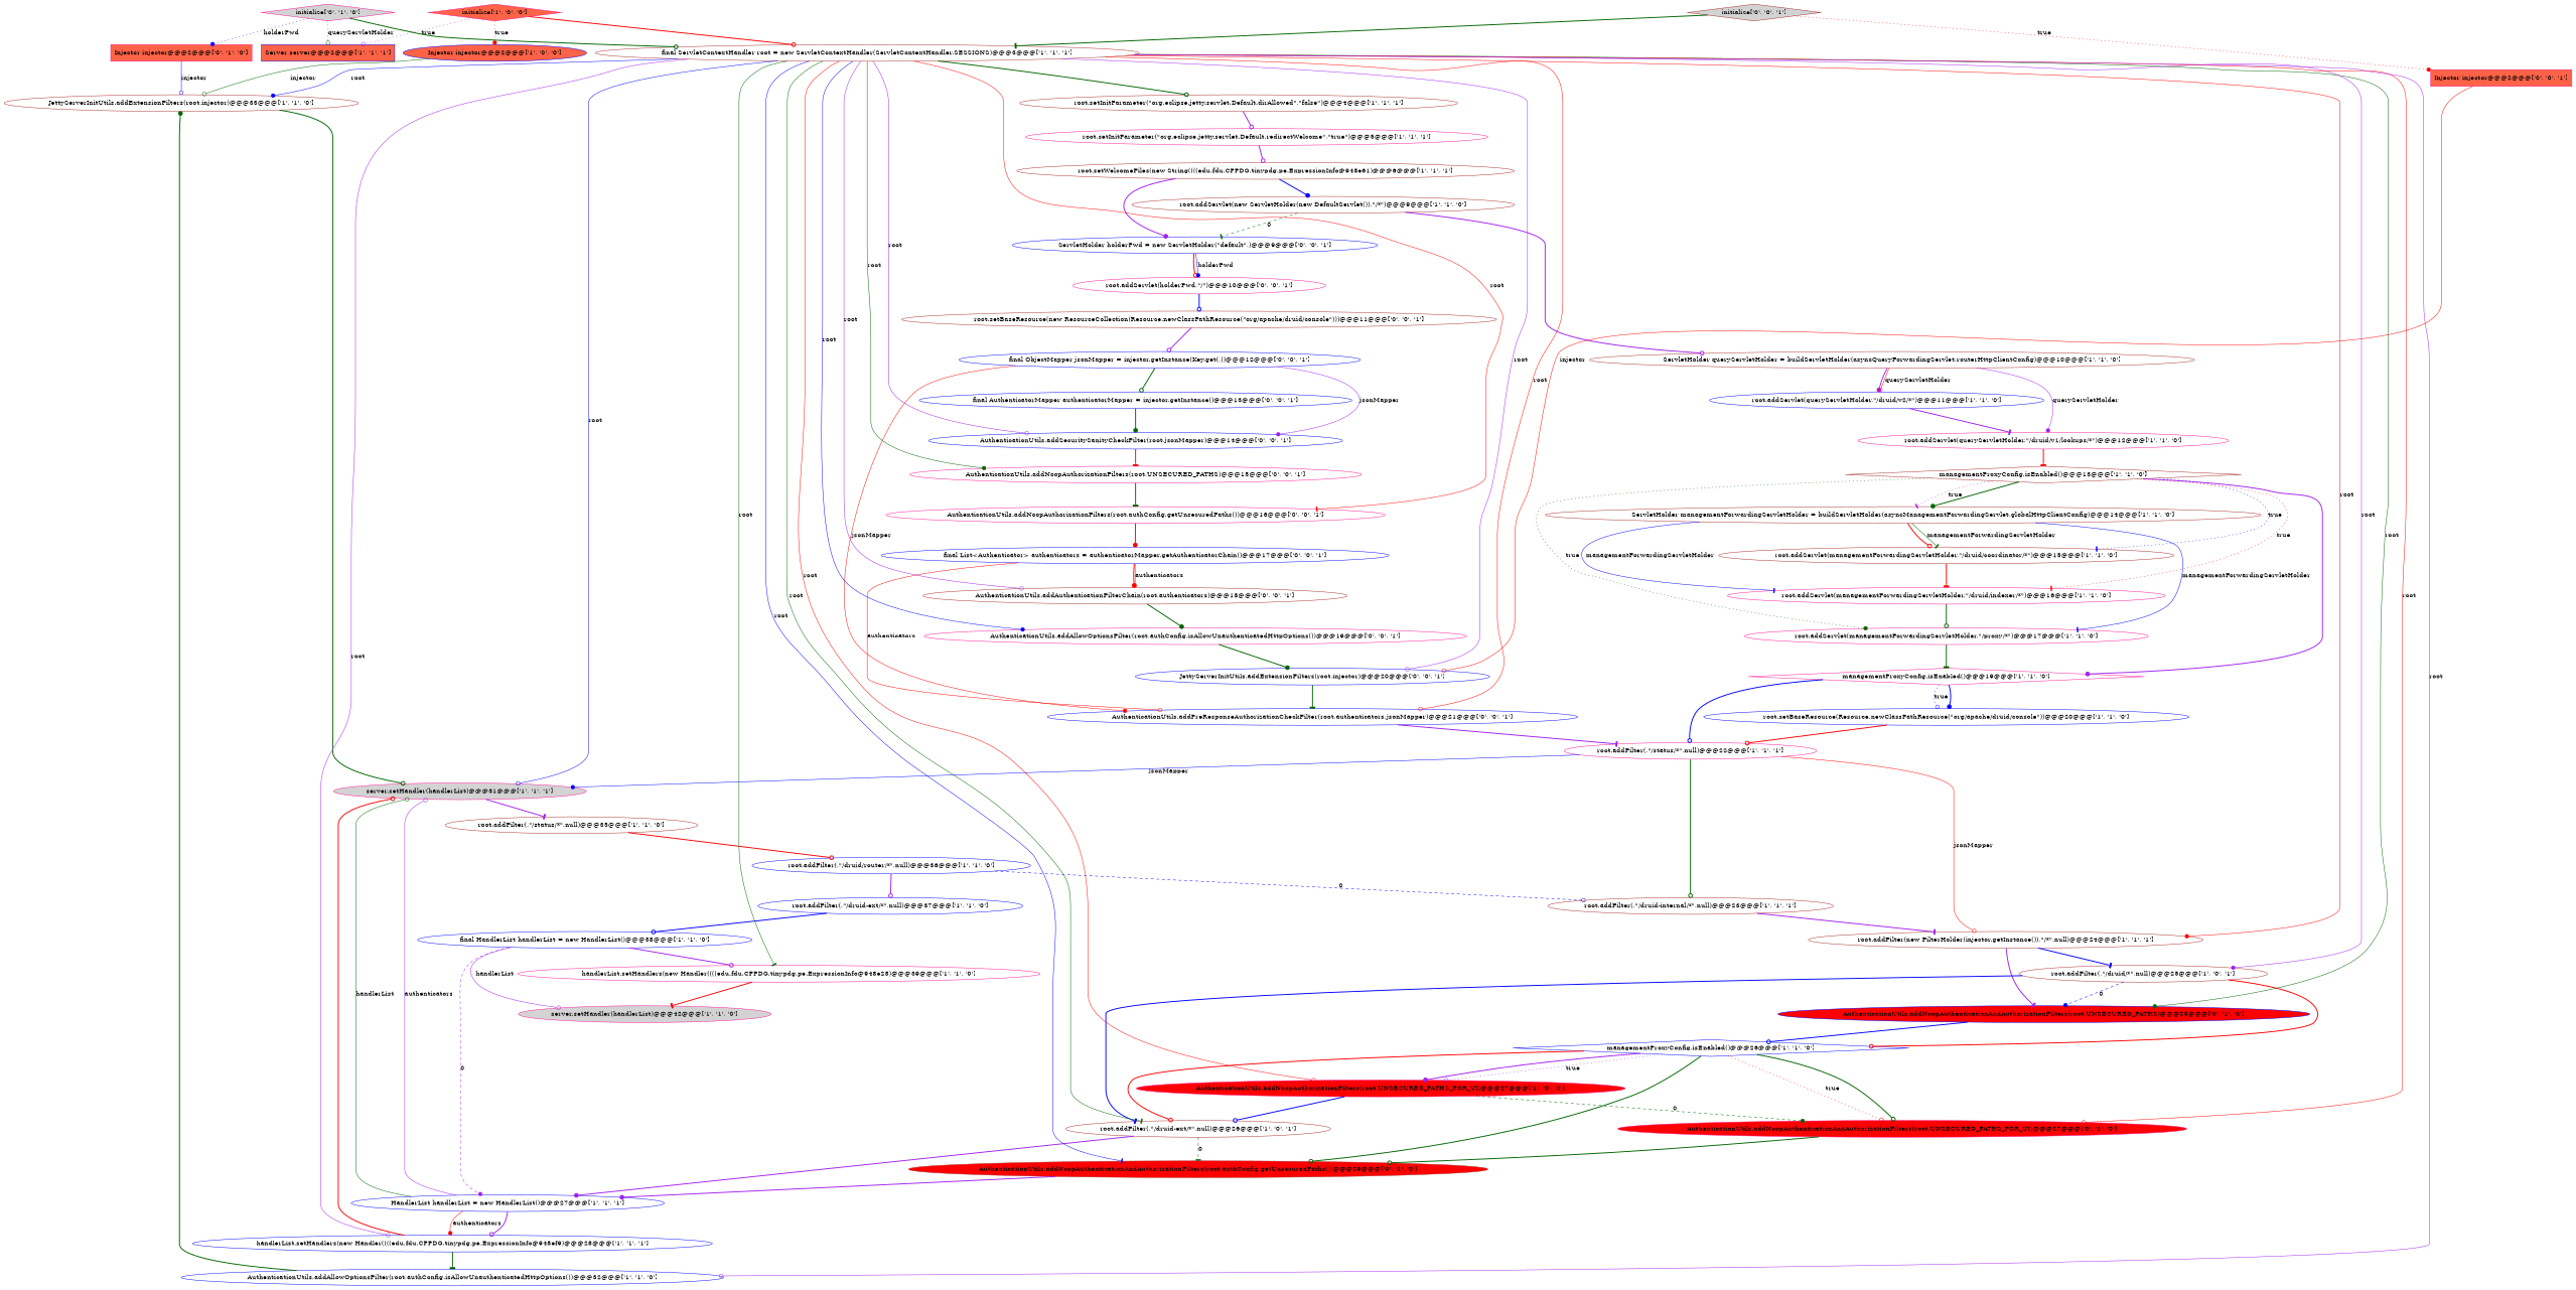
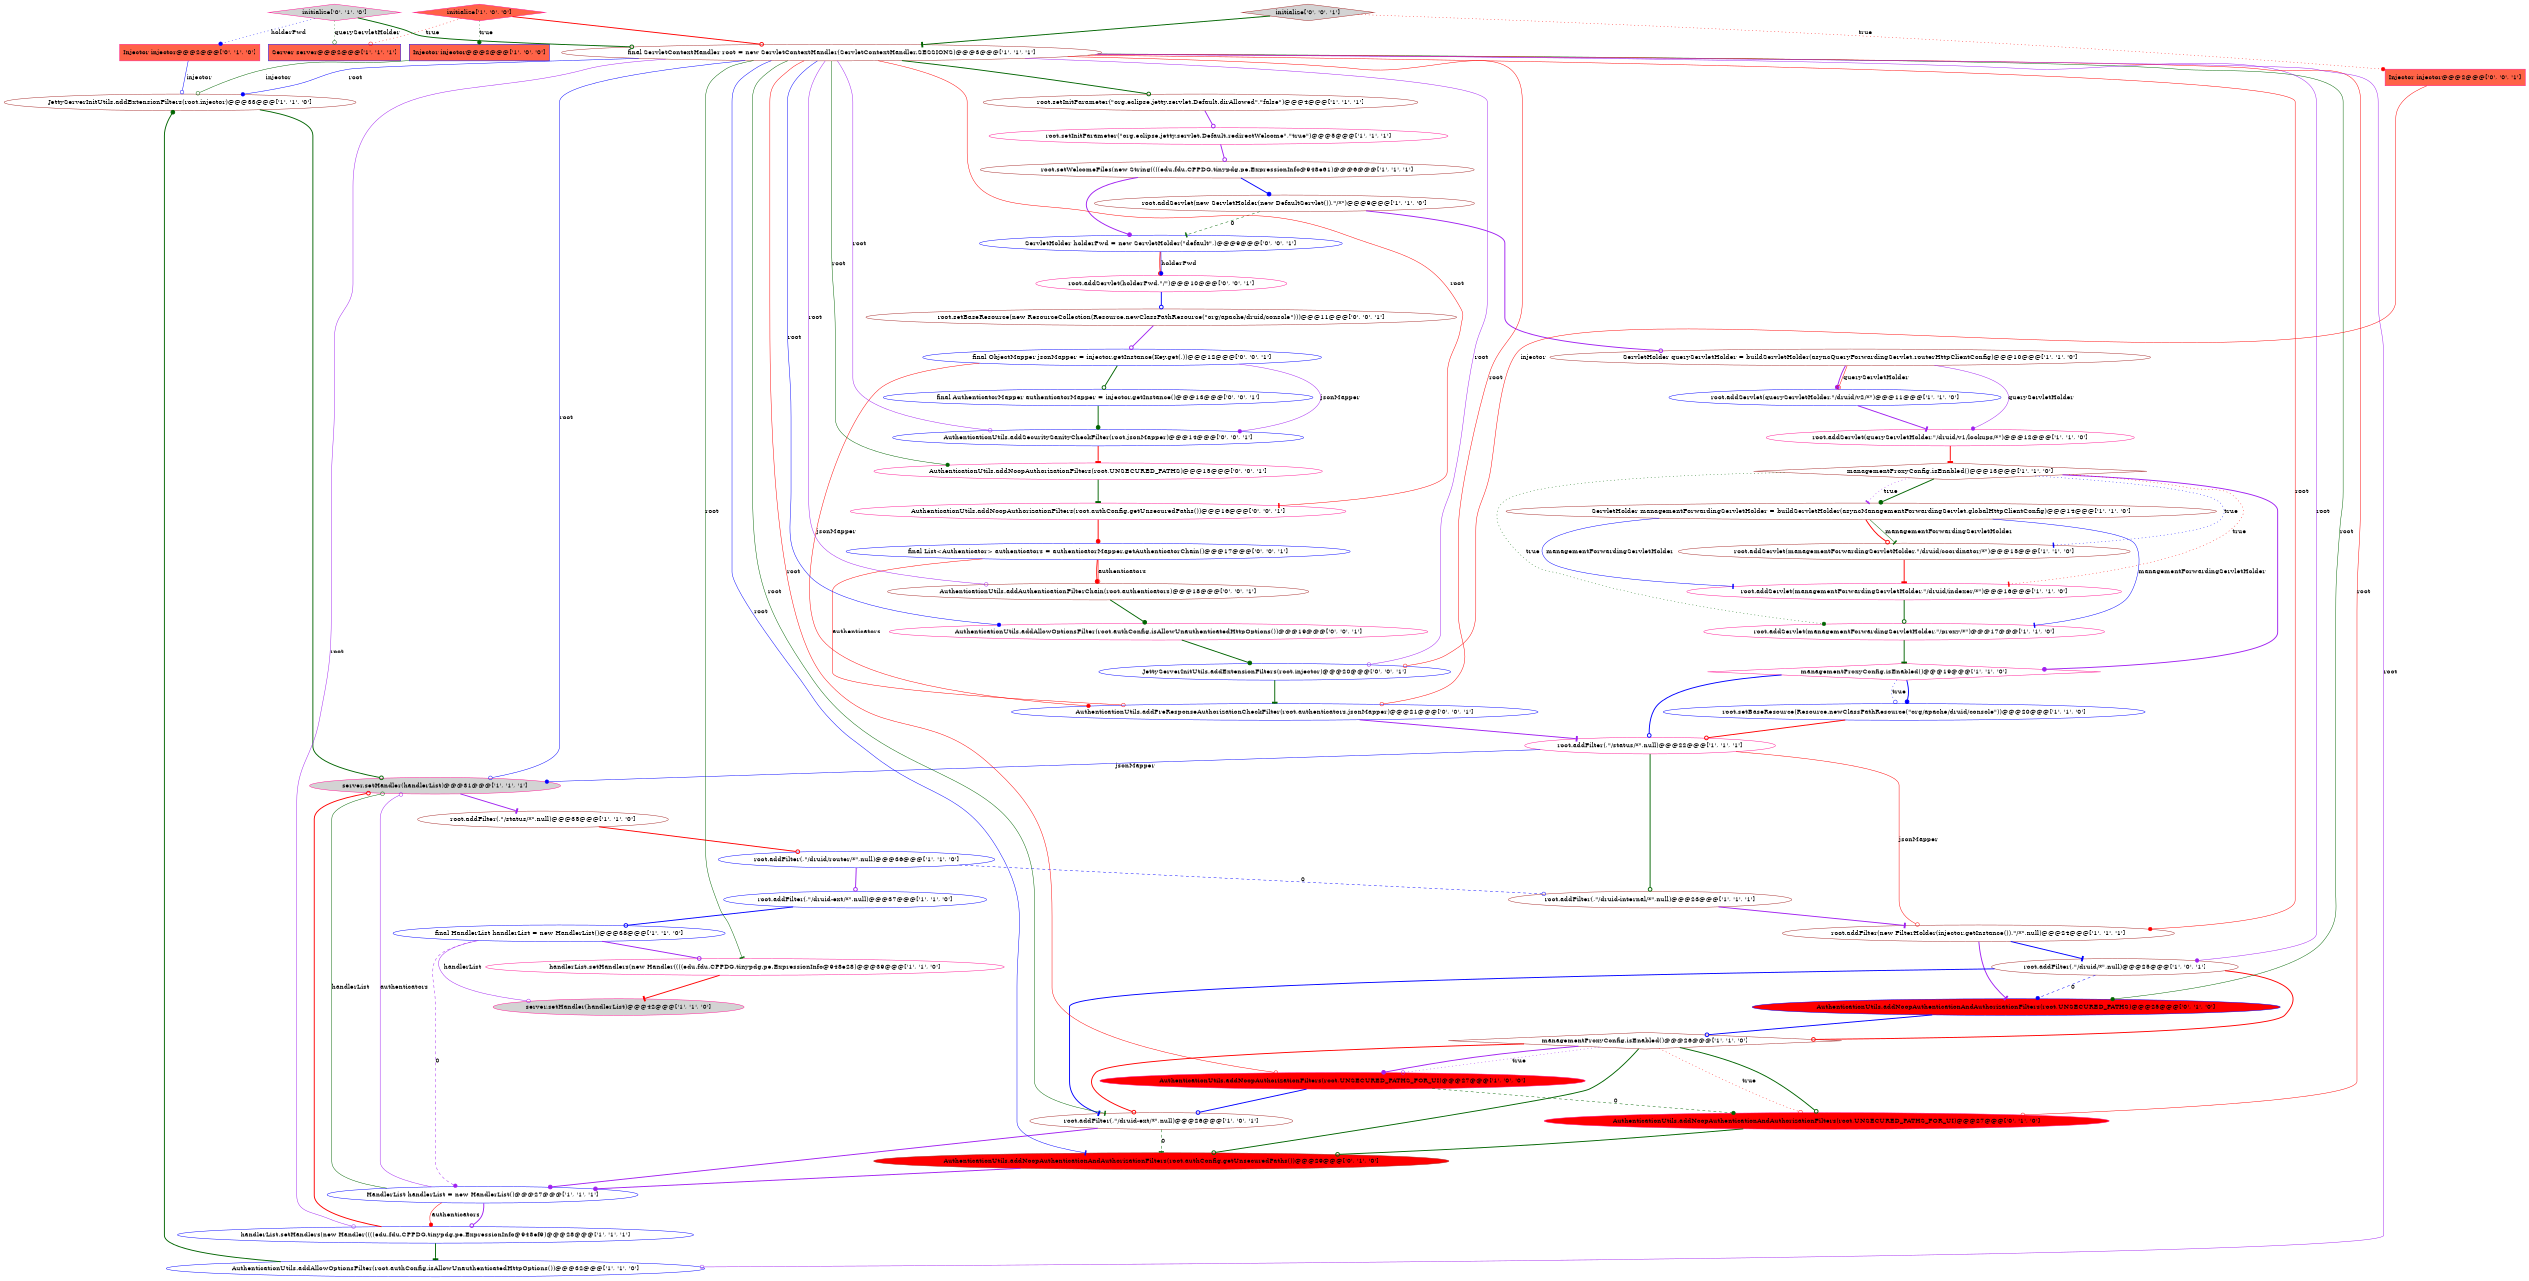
  digraph {
    node [color=brown fillcolor=white shape=ellipse style=filled]
    edge [arrowhead=odot color=purple style=bold]
    n1 [label="JettyServerInitUtils.addExtensionFilters(root,injector)@@@33@@@['1', '1', '0']"]
    n2 [color=deeppink fillcolor=lightgray label="server.setHandler(handlerList)@@@31@@@['1', '1', '1']"]
    n3 [label="root.addFilter(,\"/status/*\",null)@@@35@@@['1', '1', '0']"]
    n4 [label="root.addFilter(,\"/druid-internal/*\",null)@@@23@@@['1', '1', '1']"]
    n5 [label="root.addFilter(new FilterHolder(injector.getInstance()),\"/*\",null)@@@24@@@['1', '1', '1']"]
    n6 [color=blue fillcolor=red label="AuthenticationUtils.addNoopAuthenticationAndAuthorizationFilters(root,UNSECURED_PATHS)@@@25@@@['0', '1', '0']"]
    n7 [label="root.addFilter(,\"/druid/*\",null)@@@25@@@['1', '0', '1']"]
    n8 [color=blue label="root.setBaseResource(Resource.newClassPathResource(\"org/apache/druid/console\"))@@@20@@@['1', '1', '0']"]
    n9 [color=deeppink label="root.addFilter(,\"/status/*\",null)@@@22@@@['1', '1', '1']"]
    n10 [color=deeppink label="AuthenticationUtils.addNoopAuthorizationFilters(root,authConfig.getUnsecuredPaths())@@@16@@@['0', '0', '1']"]
    n11 [color=blue label="final List<Authenticator> authenticators = authenticatorMapper.getAuthenticatorChain()@@@17@@@['0', '0', '1']"]
    n12 [label="AuthenticationUtils.addAuthenticationFilterChain(root,authenticators)@@@18@@@['0', '0', '1']"]
    n13 [color=blue label="AuthenticationUtils.addPreResponseAuthorizationCheckFilter(root,authenticators,jsonMapper)@@@21@@@['0', '0', '1']"]
    n14 [label="managementProxyConfig.isEnabled()@@@13@@@['1', '1', '0']" shape=diamond]
    n15 [label="root.addServlet(managementForwardingServletHolder,\"/druid/coordinator/*\")@@@15@@@['1', '1', '0']"]
    n16 [color=deeppink label="managementProxyConfig.isEnabled()@@@19@@@['1', '1', '0']" shape=diamond]
    n17 [color=deeppink label="root.addServlet(managementForwardingServletHolder,\"/druid/indexer/*\")@@@16@@@['1', '1', '0']"]
    n18 [label="ServletHolder managementForwardingServletHolder = buildServletHolder(asyncManagementForwardingServlet,globalHttpClientConfig)@@@14@@@['1', '1', '0']"]
    n19 [color=deeppink label="root.addServlet(managementForwardingServletHolder,\"/proxy/*\")@@@17@@@['1', '1', '0']"]
-   n20 [color=blue label="managementProxyConfig.isEnabled()@@@26@@@['1', '1', '0']" shape=diamond]
+   n20 [label="managementProxyConfig.isEnabled()@@@26@@@['1', '1', '0']" shape=diamond]
    n21 [color=deeppink fillcolor=red label="AuthenticationUtils.addNoopAuthenticationAndAuthorizationFilters(root,UNSECURED_PATHS_FOR_UI)@@@27@@@['0', '1', '0']"]
    n22 [fillcolor=red label="AuthenticationUtils.addNoopAuthenticationAndAuthorizationFilters(root,authConfig.getUnsecuredPaths())@@@29@@@['0', '1', '0']"]
    n23 [color=deeppink fillcolor=red label="AuthenticationUtils.addNoopAuthorizationFilters(root,UNSECURED_PATHS_FOR_UI)@@@27@@@['1', '0', '0']"]
    n24 [label="root.addFilter(,\"/druid-ext/*\",null)@@@26@@@['1', '0', '1']"]
    n25 [color=blue label="HandlerList handlerList = new HandlerList()@@@27@@@['1', '1', '1']"]
    n26 [color=deeppink fillcolor=tomato label="Injector injector@@@2@@@['0', '1', '0']" shape=box]
    n27 [color=deeppink label="root.setInitParameter(\"org.eclipse.jetty.servlet.Default.redirectWelcome\",\"true\")@@@5@@@['1', '1', '1']"]
    n28 [label="root.setWelcomeFiles(new String((((edu.fdu.CPPDG.tinypdg.pe.ExpressionInfo@948e61)@@@6@@@['1', '1', '1']"]
    n29 [label="root.addServlet(new ServletHolder(new DefaultServlet()),\"/*\")@@@9@@@['1', '1', '0']"]
    n30 [color=blue label="ServletHolder holderPwd = new ServletHolder(\"default\",)@@@9@@@['0', '0', '1']"]
    n31 [color=deeppink label="AuthenticationUtils.addAllowOptionsFilter(root,authConfig.isAllowUnauthenticatedHttpOptions())@@@19@@@['0', '0', '1']"]
    n32 [color=blue label="root.addFilter(,\"/druid/router/*\",null)@@@36@@@['1', '1', '0']"]
    n33 [color=blue label="root.addFilter(,\"/druid-ext/*\",null)@@@37@@@['1', '1', '0']"]
    n34 [color=blue label="final HandlerList handlerList = new HandlerList()@@@38@@@['1', '1', '0']"]
    n35 [label="ServletHolder queryServletHolder = buildServletHolder(asyncQueryForwardingServlet,routerHttpClientConfig)@@@10@@@['1', '1', '0']"]
    n36 [color=blue label="root.addServlet(queryServletHolder,\"/druid/v2/*\")@@@11@@@['1', '1', '0']"]
    n37 [color=deeppink label="root.addServlet(queryServletHolder,\"/druid/v1/lookups/*\")@@@12@@@['1', '1', '0']"]
    n38 [color=blue fillcolor=tomato label="Server server@@@2@@@['1', '1', '1']" shape=box]
    n39 [color=blue label="AuthenticationUtils.addSecuritySanityCheckFilter(root,jsonMapper)@@@14@@@['0', '0', '1']"]
    n40 [color=deeppink label="AuthenticationUtils.addNoopAuthorizationFilters(root,UNSECURED_PATHS)@@@15@@@['0', '0', '1']"]
    n41 [color=deeppink label="root.addServlet(holderPwd,\"/\")@@@10@@@['0', '0', '1']"]
    n42 [label="root.setBaseResource(new ResourceCollection(Resource.newClassPathResource(\"org/apache/druid/console\")))@@@11@@@['0', '0', '1']"]
    n43 [color=blue label="final ObjectMapper jsonMapper = injector.getInstance(Key.get(,))@@@12@@@['0', '0', '1']"]
    n44 [color=blue label="final AuthenticatorMapper authenticatorMapper = injector.getInstance()@@@13@@@['0', '0', '1']"]
    n45 [color=deeppink fillcolor=lightgray label="server.setHandler(handlerList)@@@42@@@['1', '1', '0']"]
    n46 [color=deeppink label="handlerList.setHandlers(new Handler((((edu.fdu.CPPDG.tinypdg.pe.ExpressionInfo@948e28)@@@39@@@['1', '1', '0']"]
    n47 [color=blue label="handlerList.setHandlers(new Handler((((edu.fdu.CPPDG.tinypdg.pe.ExpressionInfo@948ef9)@@@28@@@['1', '1', '1']"]
    n48 [color=deeppink fillcolor=tomato label="initialize['1', '0', '0']" shape=diamond]
-   n49 [color=blue fillcolor=tomato label="Injector injector@@@2@@@['1', '0', '0']"]
+   n49 [color=blue fillcolor=tomato label="Injector injector@@@2@@@['1', '0', '0']" shape=box]
    n50 [label="final ServletContextHandler root = new ServletContextHandler(ServletContextHandler.SESSIONS)@@@3@@@['1', '1', '1']"]
    n51 [color=blue label="AuthenticationUtils.addAllowOptionsFilter(root,authConfig.isAllowUnauthenticatedHttpOptions())@@@32@@@['1', '1', '0']"]
    n52 [color=blue label="JettyServerInitUtils.addExtensionFilters(root,injector)@@@20@@@['0', '0', '1']"]
    n53 [label="root.setInitParameter(\"org.eclipse.jetty.servlet.Default.dirAllowed\",\"false\")@@@4@@@['1', '1', '1']"]
    n54 [fillcolor=lightgray label="initialize['0', '0', '1']" shape=diamond]
    n55 [color=deeppink fillcolor=tomato label="Injector injector@@@2@@@['0', '0', '1']" shape=box]
    n56 [color=deeppink fillcolor=lightgray label="initialize['0', '1', '0']" shape=diamond]
    n1 -> n2 [color=darkgreen]
    n2 -> n3 [arrowhead=tee]
    n3 -> n32 [color=red]
    n4 -> n5 [arrowhead=tee]
    n5 -> n6 [arrowhead=tee]
    n5 -> n7 [arrowhead=tee color=blue]
    n6 -> n20 [color=blue]
    n7 -> n6 [arrowhead=dot color=blue label=0 style=dashed]
    n7 -> n20 [color=red]
    n7 -> n24 [arrowhead=tee color=blue]
    n8 -> n9 [color=red]
    n9 -> n2 [arrowhead=dot color=blue label=jsonMapper style=solid]
    n9 -> n4 [color=darkgreen]
    n9 -> n5 [color=red label=jsonMapper style=solid]
    n10 -> n11 [arrowhead=dot color=red]
    n11 -> n12 [arrowhead=dot color=red]
    n11 -> n12 [color=red label=authenticators style=solid]
    n11 -> n13 [color=red label=authenticators style=solid]
    n12 -> n31 [arrowhead=dot color=darkgreen]
    n13 -> n9 [arrowhead=tee]
    n14 -> n15 [arrowhead=tee color=blue label=true style=dotted]
    n14 -> n16 [arrowhead=dot]
    n14 -> n17 [arrowhead=tee color=red label=true style=dotted]
    n14 -> n18 [arrowhead=dot color=darkgreen]
    n14 -> n18 [arrowhead=tee label=true style=dotted]
    n14 -> n19 [arrowhead=dot color=darkgreen label=true style=dotted]
    n15 -> n17 [arrowhead=tee color=red]
    n16 -> n8 [arrowhead=dot color=blue]
    n16 -> n8 [color=blue label=true style=dotted]
    n16 -> n9 [color=blue]
    n17 -> n19 [color=darkgreen]
    n18 -> n15 [arrowhead=tee color=darkgreen label=managementForwardingServletHolder style=solid]
    n18 -> n15 [color=red]
    n18 -> n17 [arrowhead=tee color=blue label=managementForwardingServletHolder style=solid]
    n18 -> n19 [arrowhead=tee color=blue label=managementForwardingServletHolder style=solid]
    n19 -> n16 [arrowhead=tee color=darkgreen]
    n20 -> n21 [color=red label=true style=dotted]
    n20 -> n21 [color=darkgreen]
    n20 -> n22 [color=darkgreen]
    n20 -> n23 [label=true style=dotted]
    n20 -> n23 [arrowhead=dot]
    n20 -> n24 [color=red]
    n21 -> n22 [color=darkgreen]
    n22 -> n25 [arrowhead=dot]
    n23 -> n21 [arrowhead=dot color=darkgreen label=0 style=dashed]
    n23 -> n24 [color=blue]
    n24 -> n22 [arrowhead=tee color=darkgreen label=0 style=dashed]
    n24 -> n25 [arrowhead=dot]
    n25 -> n2 [color=darkgreen label=handlerList style=solid]
    n25 -> n2 [label=authenticators style=solid]
    n25 -> n47 [arrowhead=dot color=red label=authenticators style=solid]
    n25 -> n47
    n26 -> n1 [color=blue label=injector style=solid]
    n27 -> n28
    n28 -> n29 [arrowhead=dot color=blue]
    n28 -> n30 [arrowhead=dot]
    n29 -> n30 [arrowhead=tee color=darkgreen label=0 style=dashed]
    n29 -> n35
    n30 -> n41 [color=red]
    n30 -> n41 [arrowhead=dot color=blue label=holderPwd style=solid]
    n31 -> n52 [arrowhead=dot color=darkgreen]
    n32 -> n4 [color=blue label=0 style=dashed]
    n32 -> n33
    n33 -> n34 [color=blue]
    n34 -> n25 [arrowhead=dot label=0 style=dashed]
    n34 -> n45 [label=handlerList style=solid]
    n34 -> n46
    n35 -> n36 [arrowhead=dot]
    n35 -> n36 [color=red label=queryServletHolder style=solid]
    n35 -> n37 [arrowhead=dot label=queryServletHolder style=solid]
    n36 -> n37 [arrowhead=tee]
    n37 -> n14 [arrowhead=tee color=red]
    n39 -> n40 [arrowhead=tee color=red]
    n40 -> n10 [arrowhead=tee color=darkgreen]
    n41 -> n42 [color=blue]
    n42 -> n43
    n43 -> n13 [arrowhead=dot color=red label=jsonMapper style=solid]
    n43 -> n39 [arrowhead=dot label=jsonMapper style=solid]
    n43 -> n44 [color=darkgreen]
    n44 -> n39 [arrowhead=dot color=darkgreen]
    n46 -> n45 [arrowhead=tee color=red]
    n47 -> n2 [color=red]
    n47 -> n51 [arrowhead=tee color=darkgreen]
-   n48 -> n38 [label=true style=dotted]
-   n48 -> n49 [arrowhead=dot color=red label=true style=dotted]
+   n48 -> n38 [color=red label=true style=dotted]
+   n48 -> n49 [arrowhead=dot color=darkgreen label=true style=dotted]
    n48 -> n50 [color=red]
    n49 -> n1 [color=darkgreen label=injector style=solid]
    n50 -> n1 [arrowhead=dot color=blue label=root style=solid]
    n50 -> n2 [color=blue label=root style=solid]
    n50 -> n5 [arrowhead=dot color=red label=root style=solid]
    n50 -> n6 [arrowhead=dot color=darkgreen label=root style=solid]
    n50 -> n7 [arrowhead=dot label=root style=solid]
    n50 -> n10 [arrowhead=tee color=red label=root style=solid]
    n50 -> n12 [label=root style=solid]
    n50 -> n13 [color=red label=root style=solid]
    n50 -> n21 [color=red label=root style=solid]
    n50 -> n22 [arrowhead=tee color=blue label=root style=solid]
    n50 -> n23 [color=red label=root style=solid]
    n50 -> n24 [arrowhead=tee color=darkgreen label=root style=solid]
    n50 -> n31 [arrowhead=dot color=blue label=root style=solid]
    n50 -> n39 [label=root style=solid]
    n50 -> n40 [arrowhead=dot color=darkgreen label=root style=solid]
    n50 -> n46 [arrowhead=tee color=darkgreen label=root style=solid]
    n50 -> n47 [label=root style=solid]
    n50 -> n51 [label=root style=solid]
    n50 -> n52 [label=root style=solid]
    n50 -> n53 [color=darkgreen]
    n51 -> n1 [arrowhead=dot color=darkgreen]
    n52 -> n13 [arrowhead=tee color=darkgreen]
    n53 -> n27
    n54 -> n50 [arrowhead=tee color=darkgreen]
    n54 -> n55 [arrowhead=dot color=red label=true style=dotted]
    n55 -> n52 [color=red label=injector style=solid]
    n56 -> n26 [arrowhead=dot color=blue label=holderPwd style=dotted]
    n56 -> n38 [color=darkgreen label=queryServletHolder style=dotted]
    n56 -> n50 [color=darkgreen]
  }
